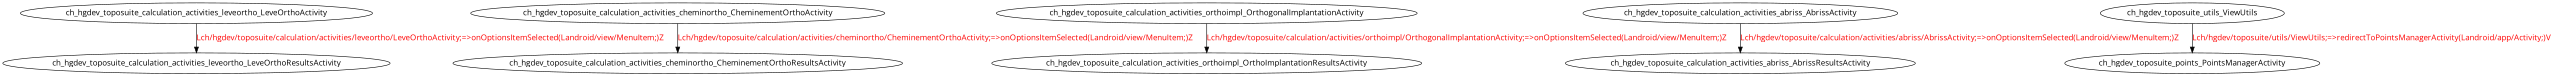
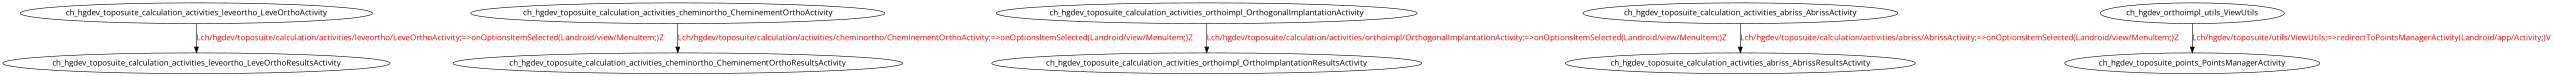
  digraph {
    fontname="Open Sans"
    node [fontname="Open Sans"]
    edge [fontcolor=red fontname="Open Sans"]
    ch_hgdev_toposuite_calculation_activities_leveortho_LeveOrthoActivity
    ch_hgdev_toposuite_calculation_activities_leveortho_LeveOrthoResultsActivity
    ch_hgdev_toposuite_calculation_activities_cheminortho_CheminementOrthoActivity
    ch_hgdev_toposuite_calculation_activities_cheminortho_CheminementOrthoResultsActivity
    ch_hgdev_toposuite_calculation_activities_orthoimpl_OrthogonalImplantationActivity
    ch_hgdev_toposuite_calculation_activities_orthoimpl_OrthoImplantationResultsActivity
    ch_hgdev_toposuite_calculation_activities_abriss_AbrissActivity
    ch_hgdev_toposuite_calculation_activities_abriss_AbrissResultsActivity
-   ch_hgdev_toposuite_utils_ViewUtils
+   ch_hgdev_toposuite_utils_ViewUtils [label=ch_hgdev_orthoimpl_utils_ViewUtils]
    ch_hgdev_toposuite_points_PointsManagerActivity
    ch_hgdev_toposuite_calculation_activities_leveortho_LeveOrthoActivity -> ch_hgdev_toposuite_calculation_activities_leveortho_LeveOrthoResultsActivity [label="Lch/hgdev/toposuite/calculation/activities/leveortho/LeveOrthoActivity;=>onOptionsItemSelected(Landroid/view/MenuItem;)Z"]
    ch_hgdev_toposuite_calculation_activities_cheminortho_CheminementOrthoActivity -> ch_hgdev_toposuite_calculation_activities_cheminortho_CheminementOrthoResultsActivity [label="Lch/hgdev/toposuite/calculation/activities/cheminortho/CheminementOrthoActivity;=>onOptionsItemSelected(Landroid/view/MenuItem;)Z"]
    ch_hgdev_toposuite_calculation_activities_orthoimpl_OrthogonalImplantationActivity -> ch_hgdev_toposuite_calculation_activities_orthoimpl_OrthoImplantationResultsActivity [label="Lch/hgdev/toposuite/calculation/activities/orthoimpl/OrthogonalImplantationActivity;=>onOptionsItemSelected(Landroid/view/MenuItem;)Z"]
    ch_hgdev_toposuite_calculation_activities_abriss_AbrissActivity -> ch_hgdev_toposuite_calculation_activities_abriss_AbrissResultsActivity [label="Lch/hgdev/toposuite/calculation/activities/abriss/AbrissActivity;=>onOptionsItemSelected(Landroid/view/MenuItem;)Z"]
    ch_hgdev_toposuite_utils_ViewUtils -> ch_hgdev_toposuite_points_PointsManagerActivity [label="Lch/hgdev/toposuite/utils/ViewUtils;=>redirectToPointsManagerActivity(Landroid/app/Activity;)V"]
  }
